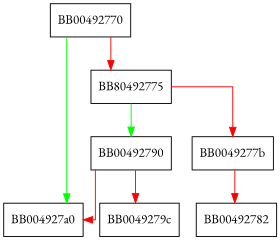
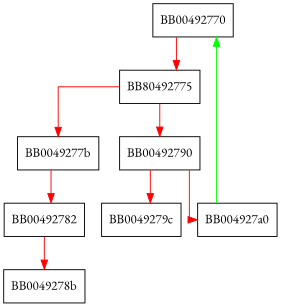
  digraph {
    fontname="EB Garamond"
    splines=ortho
    node [fontname="EB Garamond" shape=box]
    edge [color=red fontname="EB Garamond"]
    BB00492770
    BB004927a0
    n3 [label=BB80492775]
    BB00492790
    BB0049277b
    BB0049279c
    BB00492782
-   BB00492770 -> BB004927a0 [color=green]
+   BB0049278b
+   BB004927a0 -> BB00492770 [color=green]
    BB00492770 -> n3
-   n3 -> BB00492790 [color=green]
+   n3 -> BB00492790
    n3 -> BB0049277b
    BB00492790 -> BB004927a0
    BB00492790 -> BB0049279c
    BB0049277b -> BB00492782
+   BB00492782 -> BB0049278b
  }
